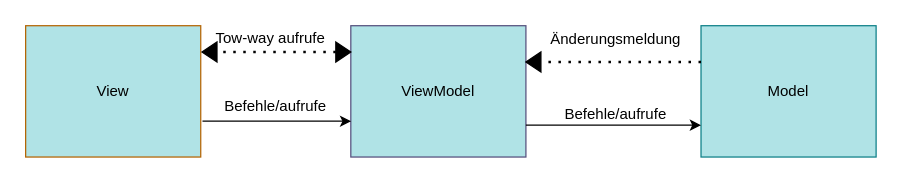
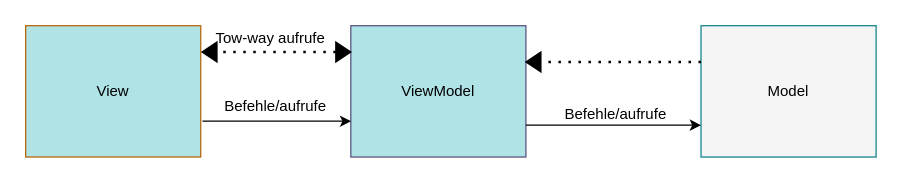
  <mxCell id="0" />
  <mxCell id="1" parent="0" />
  <mxCell id="2" value="ViewModel" style="rounded=0;whiteSpace=wrap;html=1;fillColor=#b0e3e6;strokeColor=#56517e;" vertex="1" parent="1"><mxGeometry x="280" y="20" width="140" height="105" as="geometry" /></mxCell>
  <mxCell id="3" value="View" style="rounded=0;whiteSpace=wrap;html=1;fillColor=#b0e3e6;strokeColor=#b46504;" vertex="1" parent="1"><mxGeometry x="20" y="20" width="140" height="105" as="geometry" /></mxCell>
- <mxCell id="4" value="Model" style="rounded=0;whiteSpace=wrap;html=1;fillColor=#b0e3e6;strokeColor=#0e8088;" vertex="1" parent="1"><mxGeometry x="560" y="20" width="140" height="105" as="geometry" /></mxCell>
+ <mxCell id="4" value="Model" style="rounded=0;whiteSpace=wrap;html=1;fillColor=#f5f5f5;strokeColor=#0e8088;" vertex="1" parent="1"><mxGeometry x="560" y="20" width="140" height="105" as="geometry" /></mxCell>
  <mxCell id="5" value="" style="endArrow=classic;html=1;exitX=1.01;exitY=0.803;exitDx=0;exitDy=0;exitPerimeter=0;entryX=0.002;entryY=0.727;entryDx=0;entryDy=0;entryPerimeter=0;" edge="1" parent="1" target="2"><mxGeometry width="50" height="50" relative="1" as="geometry"><mxPoint x="161.4" y="96.315" as="sourcePoint" /><mxPoint x="280" y="97" as="targetPoint" /></mxGeometry></mxCell>
  <mxCell id="6" value="" style="endArrow=none;dashed=1;html=1;dashPattern=1 3;strokeWidth=2;exitX=0;exitY=0.105;exitDx=0;exitDy=0;entryX=0;entryY=0.5;entryDx=0;entryDy=0;exitPerimeter=0;" edge="1" parent="1" target="7"><mxGeometry width="50" height="50" relative="1" as="geometry"><mxPoint x="560" y="49.025" as="sourcePoint" /><mxPoint x="503" y="91" as="targetPoint" /></mxGeometry></mxCell>
  <mxCell id="7" value="" style="triangle;whiteSpace=wrap;html=1;fillColor=#000000;direction=west;" vertex="1" parent="1"><mxGeometry x="420" y="41" width="12" height="16" as="geometry" /></mxCell>
  <mxCell id="8" value="" style="endArrow=classic;html=1;entryX=0;entryY=0.5;entryDx=0;entryDy=0;exitX=1;exitY=0.5;exitDx=0;exitDy=0;" edge="1" parent="1"><mxGeometry width="50" height="50" relative="1" as="geometry"><mxPoint x="420" y="99.5" as="sourcePoint" /><mxPoint x="560" y="99.5" as="targetPoint" /></mxGeometry></mxCell>
  <mxCell id="9" value="Tow-way aufrufe" style="text;html=1;strokeColor=none;fillColor=none;align=center;verticalAlign=middle;whiteSpace=wrap;rounded=0;" vertex="1" parent="1"><mxGeometry x="161" y="20" width="110" height="20" as="geometry" /></mxCell>
  <mxCell id="10" value="" style="endArrow=none;dashed=1;html=1;dashPattern=1 3;strokeWidth=2;entryX=0;entryY=0.5;entryDx=0;entryDy=0;exitX=0;exitY=0.5;exitDx=0;exitDy=0;" edge="1" parent="1" target="11" source="14"><mxGeometry width="50" height="50" relative="1" as="geometry"><mxPoint x="250" y="57" as="sourcePoint" /><mxPoint x="245" y="100" as="targetPoint" /></mxGeometry></mxCell>
  <mxCell id="11" value="" style="triangle;whiteSpace=wrap;html=1;fillColor=#000000;direction=west;" vertex="1" parent="1"><mxGeometry x="161" y="33" width="12" height="16" as="geometry" /></mxCell>
  <mxCell id="12" value="Befehle/aufrufe" style="text;html=1;strokeColor=none;fillColor=none;align=center;verticalAlign=middle;whiteSpace=wrap;rounded=0;" vertex="1" parent="1"><mxGeometry x="432" y="81" width="120" height="20" as="geometry" /></mxCell>
  <mxCell id="13" value="Befehle/aufrufe" style="text;html=1;strokeColor=none;fillColor=none;align=center;verticalAlign=middle;whiteSpace=wrap;rounded=0;" vertex="1" parent="1"><mxGeometry x="200" y="75" width="40" height="20" as="geometry" /></mxCell>
  <mxCell id="14" value="" style="triangle;whiteSpace=wrap;html=1;fillColor=#000000;direction=east;" vertex="1" parent="1"><mxGeometry x="268" y="33" width="12" height="16" as="geometry" /></mxCell>
- <mxCell id="15" value="Änderungsmeldung" style="text;html=1;strokeColor=none;fillColor=none;align=center;verticalAlign=middle;whiteSpace=wrap;rounded=0;" vertex="1" parent="1"><mxGeometry x="472" y="21" width="40" height="20" as="geometry" /></mxCell>
